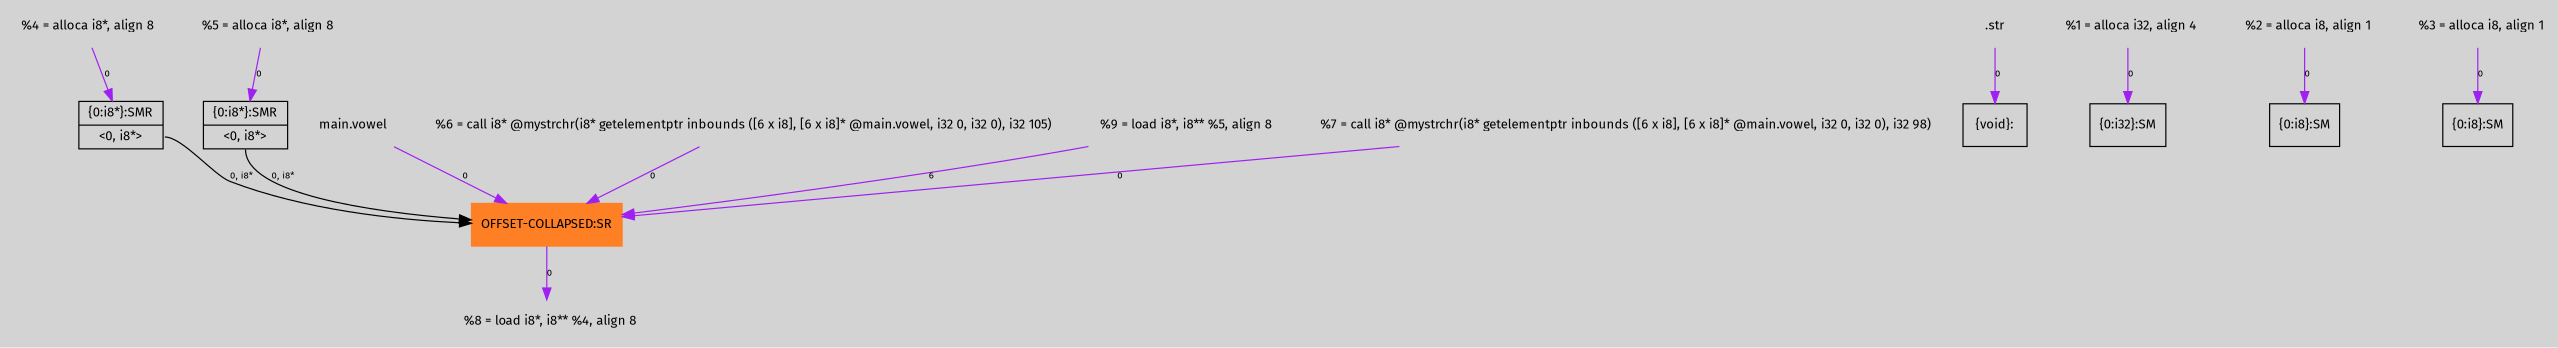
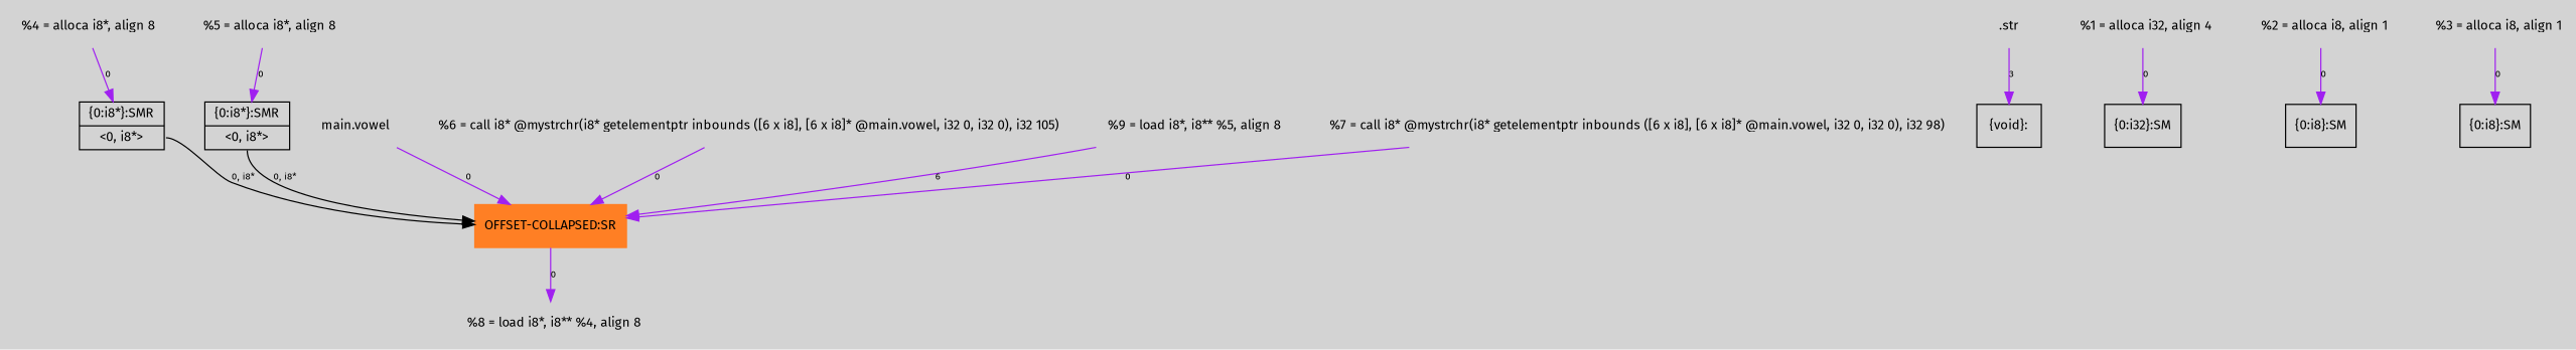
  digraph {
    bgcolor=lightgray
    fontname="Fira Sans"
    node [fontname="Fira Sans" fontsize=11 shape=plaintext]
    edge [arrowtail=tee color=purple fontname="Fira Sans" fontsize=8]
    n1 [color=chocolate1 label="{OFFSET-COLLAPSED:SR}" shape=record style=filled]
    n2 [label="  %8 = load i8*, i8** %4, align 8"]
    n3 [label="{\{void\}:}" shape=record]
    n4 [label="{\{0:i32\}:SM}" shape=record]
    n5 [label="{\{0:i8\}:SM}" shape=record]
    n6 [label="{\{0:i8\}:SM}" shape=record]
    n7 [label="{\{0:i8*\}:SMR|{<s0>\<0, i8*\>}}" shape=record]
    n8 [label="{\{0:i8*\}:SMR|{<s0>\<0, i8*\>}}" shape=record]
    n9 [label="  %4 = alloca i8*, align 8"]
    n10 [label="  %5 = alloca i8*, align 8"]
    n11 [label="main.vowel"]
    n12 [label="  %6 = call i8* @mystrchr(i8* getelementptr inbounds ([6 x i8], [6 x i8]* @main.vowel, i32 0, i32 0), i32 105)"]
    n13 [label="  %9 = load i8*, i8** %5, align 8"]
    n14 [label="  %1 = alloca i32, align 4"]
    n15 [label=".str"]
    n16 [label="  %2 = alloca i8, align 1"]
    n17 [label="  %7 = call i8* @mystrchr(i8* getelementptr inbounds ([6 x i8], [6 x i8]* @main.vowel, i32 0, i32 0), i32 98)"]
    n18 [label="  %3 = alloca i8, align 1"]
    n1 -> n2 [label=0]
    n7 -> n1 [label="0, i8*" tailport=s0 color=""]
    n8 -> n1 [label="0, i8*" tailport=s0 color=""]
    n9 -> n7 [label=0]
    n10 -> n8 [label=0]
    n11 -> n1 [label=0]
    n12 -> n1 [label=0]
    n13 -> n1 [label=6]
    n14 -> n4 [label=0]
-   n15 -> n3 [label=0]
+   n15 -> n3 [label=3]
    n16 -> n5 [label=0]
    n17 -> n1 [label=0]
    n18 -> n6 [label=0]
  }
